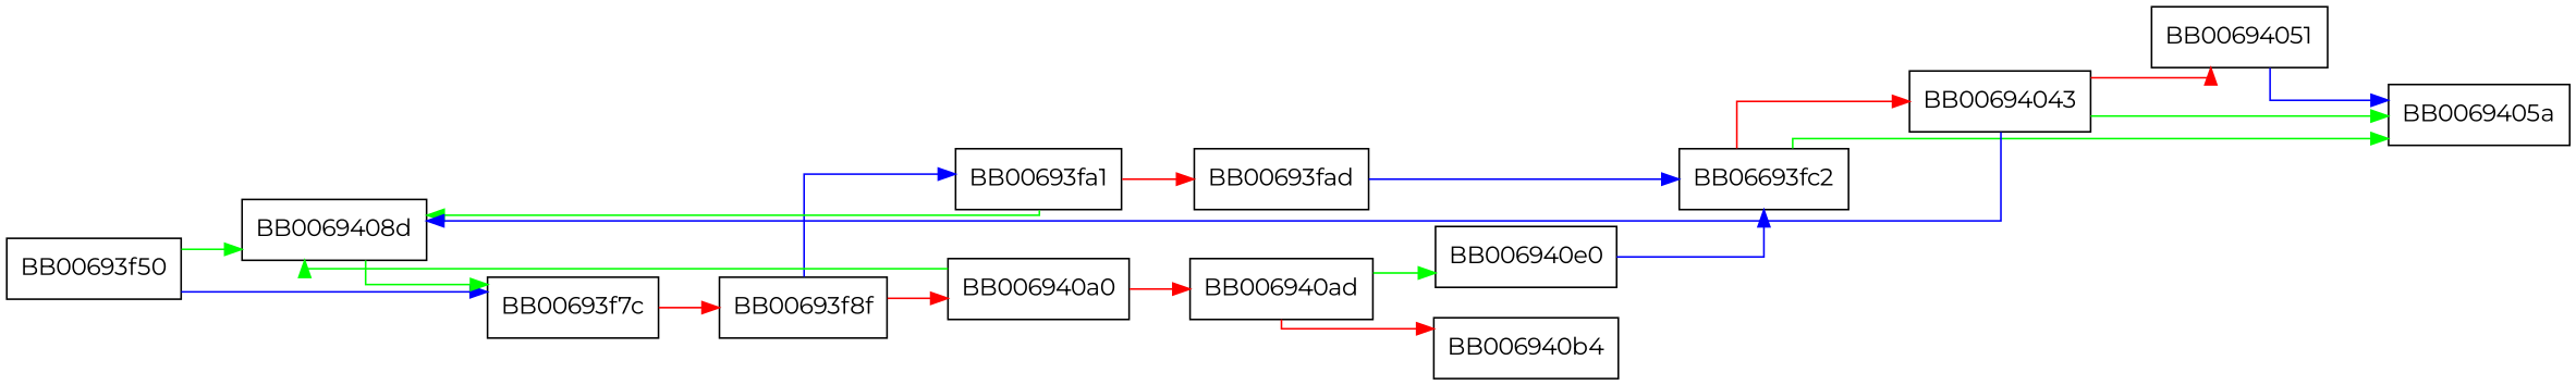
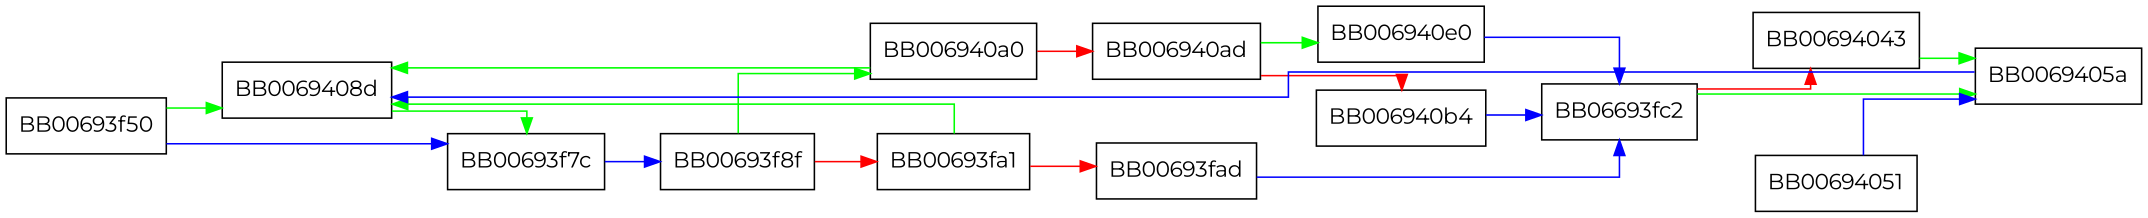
  digraph {
    fontname=Montserrat
    rankdir=LR
    splines=ortho
    node [fontname=Montserrat shape=box]
    edge [color=green fontname=Montserrat]
    BB00693f50
    BB0069408d
    BB00693f7c
    BB00693f8f
    BB006940a0
    BB00693fa1
    BB006940ad
    BB00693fad
    BB006940e0
    BB006940b4
    n11 [label=BB06693fc2]
    BB0069405a
    BB00694043
    BB00694051
    BB00693f50 -> BB0069408d
    BB00693f50 -> BB00693f7c [color=blue]
    BB0069408d -> BB00693f7c
-   BB00693f7c -> BB00693f8f [color=red]
-   BB00693f8f -> BB006940a0 [color=red]
-   BB00693f8f -> BB00693fa1 [color=blue]
+   BB00693f7c -> BB00693f8f [color=blue]
+   BB00693f8f -> BB006940a0
+   BB00693f8f -> BB00693fa1 [color=red]
    BB006940a0 -> BB0069408d
    BB006940a0 -> BB006940ad [color=red]
    BB00693fa1 -> BB0069408d
    BB00693fa1 -> BB00693fad [color=red]
    BB006940ad -> BB006940e0
    BB006940ad -> BB006940b4 [color=red]
    BB00693fad -> n11 [color=blue]
    BB006940e0 -> n11 [color=blue]
+   BB006940b4 -> n11 [color=blue]
    n11 -> BB0069405a
    n11 -> BB00694043 [color=red]
-   BB00694043 -> BB0069408d [color=blue]
+   BB0069405a -> BB0069408d [color=blue]
    BB00694043 -> BB0069405a
-   BB00694043 -> BB00694051 [color=red]
    BB00694051 -> BB0069405a [color=blue]
  }
